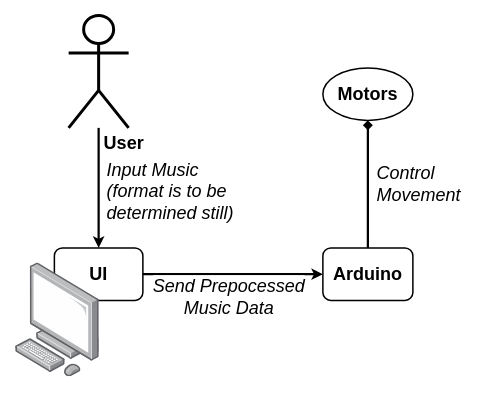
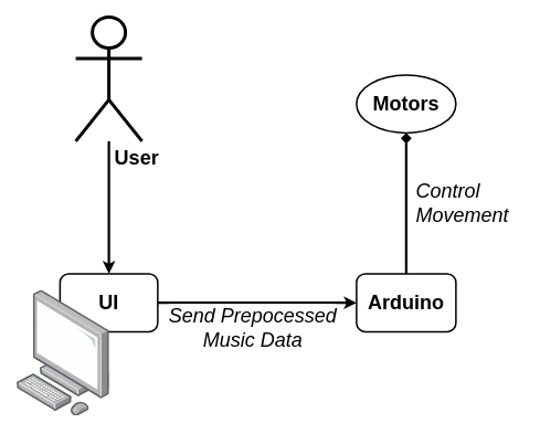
  <mxCell id="0" />
  <mxCell id="1" parent="0" />
  <mxCell id="2" style="edgeStyle=orthogonalEdgeStyle;rounded=0;orthogonalLoop=1;jettySize=auto;html=1;fontFamily=Helvetica;fontSize=12;fontColor=default;strokeWidth=3;" edge="1" parent="1" source="3" target="9"><mxGeometry relative="1" as="geometry" /></mxCell>
  <mxCell id="3" value="&lt;font style=&quot;font-size: 24px;&quot;&gt;&lt;b&gt;UI&lt;/b&gt;&lt;/font&gt;" style="rounded=1;whiteSpace=wrap;html=1;strokeWidth=2;" vertex="1" parent="1"><mxGeometry x="72.01" y="330" width="117.99" height="70" as="geometry" /></mxCell>
  <mxCell id="4" style="edgeStyle=orthogonalEdgeStyle;rounded=0;orthogonalLoop=1;jettySize=auto;html=1;entryX=0.5;entryY=0;entryDx=0;entryDy=0;fontFamily=Helvetica;fontSize=12;fontColor=default;strokeWidth=3;" edge="1" parent="1" source="5" target="3"><mxGeometry relative="1" as="geometry" /></mxCell>
  <mxCell id="5" value="&lt;font style=&quot;font-size: 24px;&quot;&gt;&lt;b&gt;&amp;nbsp; &amp;nbsp; &amp;nbsp; &amp;nbsp; &amp;nbsp; User&lt;/b&gt;&lt;/font&gt;" style="shape=umlActor;verticalLabelPosition=bottom;verticalAlign=top;html=1;outlineConnect=0;strokeWidth=4;" vertex="1" parent="1"><mxGeometry x="91" y="20" width="80" height="150" as="geometry" /></mxCell>
  <mxCell id="6" value="" style="image;points=[];aspect=fixed;html=1;align=center;shadow=0;dashed=0;image=img/lib/allied_telesis/computer_and_terminals/Personal_Computer.svg;" vertex="1" parent="1"><mxGeometry x="20" y="350" width="112.01" height="151.8" as="geometry" /></mxCell>
- <mxCell id="7" value="&lt;span style=&quot;border-color: var(--border-color); font-size: 24px; background-color: rgb(255, 255, 255);&quot;&gt;&lt;i&gt;Input Music&lt;br style=&quot;border-color: var(--border-color);&quot;&gt;(format is to be&lt;br&gt;determined still)&lt;/i&gt;&lt;/span&gt;" style="text;html=1;strokeColor=none;fillColor=none;align=left;verticalAlign=middle;whiteSpace=wrap;rounded=0;fontSize=12;fontFamily=Helvetica;fontColor=default;" vertex="1" parent="1"><mxGeometry x="140" y="220" width="222.01" height="70" as="geometry" /></mxCell>
  <mxCell id="8" style="edgeStyle=orthogonalEdgeStyle;rounded=0;orthogonalLoop=1;jettySize=auto;html=1;entryX=0.5;entryY=1;entryDx=0;entryDy=0;fontFamily=Helvetica;fontSize=12;fontColor=default;strokeWidth=3;endArrow=diamond;" edge="1" parent="1" source="9" target="11"><mxGeometry relative="1" as="geometry" /></mxCell>
  <mxCell id="9" value="&lt;font style=&quot;font-size: 24px;&quot;&gt;&lt;b&gt;Arduino&lt;/b&gt;&lt;/font&gt;" style="rounded=1;whiteSpace=wrap;html=1;strokeWidth=2;" vertex="1" parent="1"><mxGeometry x="430" y="330" width="120" height="70" as="geometry" /></mxCell>
  <mxCell id="10" value="&lt;span style=&quot;font-size: 24px; background-color: rgb(255, 255, 255);&quot;&gt;&lt;i&gt;Send Prepocessed&lt;br&gt;Music Data&lt;/i&gt;&lt;/span&gt;" style="text;html=1;strokeColor=none;fillColor=none;align=center;verticalAlign=middle;whiteSpace=wrap;rounded=0;fontSize=12;fontFamily=Helvetica;fontColor=default;" vertex="1" parent="1"><mxGeometry x="190" y="370" width="230" height="50" as="geometry" /></mxCell>
  <mxCell id="11" value="&lt;font style=&quot;font-size: 24px;&quot;&gt;&lt;b&gt;Motors&lt;/b&gt;&lt;/font&gt;" style="ellipse;whiteSpace=wrap;html=1;strokeWidth=2;" vertex="1" parent="1"><mxGeometry x="430" y="90" width="120" height="70" as="geometry" /></mxCell>
  <mxCell id="12" value="&lt;span style=&quot;font-size: 24px; background-color: rgb(255, 255, 255);&quot;&gt;&lt;i&gt;Control&lt;br&gt;Movement&lt;/i&gt;&lt;/span&gt;" style="text;html=1;strokeColor=none;fillColor=none;align=left;verticalAlign=middle;whiteSpace=wrap;rounded=0;fontSize=12;fontFamily=Helvetica;fontColor=default;" vertex="1" parent="1"><mxGeometry x="500" y="220" width="130" height="50" as="geometry" /></mxCell>
